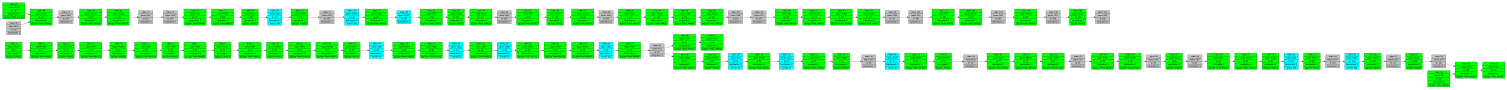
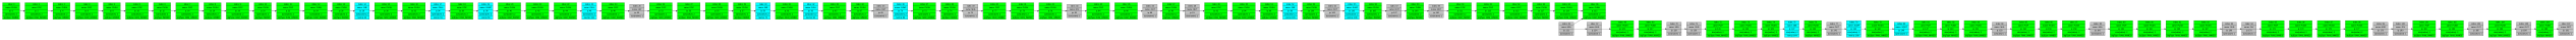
  digraph {
    fontname="Liberation Sans"
    rankdir=LR
    node [fillcolor=green fontname="Liberation Sans" shape=record style=filled]
    edge [fontname="Liberation Sans" weight=100]
    n1 [label="<index> index: 0|<name>name: PUSH|<nativeIp>ip: 0 | <size> size(native): 2 | argType: IMMED"]
    n2 [label="<index> index: 1|<name>name: POP|<nativeIp>ip: 2 | <size> size(native): 2 | argType: RAM_IMMED"]
    n3 [label="<index> index: 2|<name>name: PUSH|<nativeIp>ip: 4 | <size> size(native): 2 | argType: IMMED"]
    n4 [label="<index> index: 3|<name>name: POP|<nativeIp>ip: 6 | <size> size(native): 2 | argType: RAM_IMMED"]
    n5 [label="<index> index: 4|<name>name: PUSH|<nativeIp>ip: 8 | <size> size(native): 2 | argType: IMMED"]
    n6 [label="<index> index: 5|<name>name: POP|<nativeIp>ip: 10 | <size> size(native): 2 | argType: RAM_IMMED"]
    n7 [label="<index> index: 6|<name>name: PUSH|<nativeIp>ip: 12 | <size> size(native): 2 | argType: IMMED"]
    n8 [label="<index> index: 7|<name>name: POP|<nativeIp>ip: 14 | <size> size(native): 2 | argType: RAM_IMMED"]
    n9 [label="<index> index: 8|<name>name: PUSH|<nativeIp>ip: 16 | <size> size(native): 2 | argType: IMMED"]
    n10 [label="<index> index: 9|<name>name: POP|<nativeIp>ip: 18 | <size> size(native): 2 | argType: RAM_IMMED"]
    n11 [label="<index> index: 10|<name>name: PUSH|<nativeIp>ip: 20 | <size> size(native): 2 | argType: IMMED"]
    n12 [label="<index> index: 11|<name>name: POP|<nativeIp>ip: 22 | <size> size(native): 2 | argType: RAM_IMMED"]
    n13 [label="<index> index: 12|<name>name: PUSH|<nativeIp>ip: 24 | <size> size(native): 2 | argType: RAM_IMMED"]
    n14 [label="<index> index: 13|<name>name: PUSH|<nativeIp>ip: 26 | <size> size(native): 2 | argType: IMMED"]
    n15 [fillcolor=cyan label="<index> index: 14|<name>name: JNE|<nativeIp>ip: 28 | <size> size(native): 2 | next ip: 40"]
    n16 [label="<index> index: 15|<name>name: PUSH|<nativeIp>ip: 30 | <size> size(native): 2 | argType: RAM_IMMED"]
    n17 [label="<index> index: 16|<name>name: PUSH|<nativeIp>ip: 32 | <size> size(native): 2 | argType: RAM_IMMED"]
    n18 [fillcolor=cyan label="<index> index: 17|<name>name: CALL|<nativeIp>ip: 34 | <size> size(native): 2 | next ip: 51"]
    n19 [label="<index> index: 18|<name>name: POP|<nativeIp>ip: 36 | <size> size(native): 2 | argType: RAM_IMMED"]
    n20 [fillcolor=cyan label="<index> index: 19|<name>name: JUMP|<nativeIp>ip: 38 | <size> size(native): 2 | next ip: 50"]
    n21 [label="<index> index: 20|<name>name: PUSH|<nativeIp>ip: 40 | <size> size(native): 2 | argType: RAM_IMMED"]
    n22 [label="<index> index: 21|<name>name: PUSH|<nativeIp>ip: 42 | <size> size(native): 2 | argType: RAM_IMMED"]
    n23 [label="<index> index: 22|<name>name: PUSH|<nativeIp>ip: 44 | <size> size(native): 2 | argType: RAM_IMMED"]
    n24 [fillcolor=cyan label="<index> index: 23|<name>name: CALL|<nativeIp>ip: 46 | <size> size(native): 2 | next ip: 111"]
    n25 [label="<index> index: 24|<name>name: POP|<nativeIp>ip: 48 | <size> size(native): 2 | argType: RAM_IMMED"]
    n26 [fillcolor=gray label="<index> index: 25|<name>name: HLT|<nativeIp>ip: 50 | <size> size(native): 1 "]
    n27 [label="<index> index: 26|<name>name: POP|<nativeIp>ip: 51 | <size> size(native): 2 | argType: RAM_IMMED"]
    n28 [label="<index> index: 27|<name>name: POP|<nativeIp>ip: 53 | <size> size(native): 2 | argType: RAM_IMMED"]
    n29 [label="<index> index: 28|<name>name: PUSH|<nativeIp>ip: 55 | <size> size(native): 2 | argType: RAM_IMMED"]
    n30 [label="<index> index: 29|<name>name: PUSH|<nativeIp>ip: 57 | <size> size(native): 2 | argType: IMMED"]
    n31 [fillcolor=cyan label="<index> index: 30|<name>name: JNE|<nativeIp>ip: 59 | <size> size(native): 2 | next ip: 72"]
    n32 [label="<index> index: 31|<name>name: PUSH|<nativeIp>ip: 61 | <size> size(native): 2 | argType: RAM_IMMED"]
    n33 [fillcolor=cyan label="<index> index: 32|<name>name: CALL|<nativeIp>ip: 63 | <size> size(native): 2 | next ip: 92"]
    n34 [label="<index> index: 33|<name>name: POP|<nativeIp>ip: 65 | <size> size(native): 2 | argType: RAM_IMMED"]
    n35 [label="<index> index: 34|<name>name: PUSH|<nativeIp>ip: 67 | <size> size(native): 2 | argType: IMMED"]
    n36 [fillcolor=gray label="<index> index: 35|<name>name: RET|<nativeIp>ip: 69 | <size> size(native): 1 "]
    n37 [fillcolor=cyan label="<index> index: 36|<name>name: JUMP|<nativeIp>ip: 70 | <size> size(native): 2 | next ip: 86"]
    n38 [label="<index> index: 37|<name>name: PUSH|<nativeIp>ip: 72 | <size> size(native): 2 | argType: RAM_IMMED"]
    n39 [label="<index> index: 38|<name>name: PUSH|<nativeIp>ip: 74 | <size> size(native): 2 | argType: IMMED"]
    n40 [fillcolor=gray label="<index> index: 39|<name>name: MUL|<nativeIp>ip: 76 | <size> size(native): 1 "]
    n41 [label="<index> index: 40|<name>name: POP|<nativeIp>ip: 77 | <size> size(native): 2 | argType: RAM_IMMED"]
    n42 [label="<index> index: 41|<name>name: PUSH|<nativeIp>ip: 79 | <size> size(native): 2 | argType: RAM_IMMED"]
    n43 [label="<index> index: 42|<name>name: PUSH|<nativeIp>ip: 81 | <size> size(native): 2 | argType: RAM_IMMED"]
    n44 [fillcolor=gray label="<index> index: 43|<name>name: DIV|<nativeIp>ip: 83 | <size> size(native): 1 "]
    n45 [label="<index> index: 44|<name>name: POP|<nativeIp>ip: 84 | <size> size(native): 2 | argType: RAM_IMMED"]
    n46 [label="<index> index: 45|<name>name: PUSH|<nativeIp>ip: 86 | <size> size(native): 2 | argType: RAM_IMMED"]
    n47 [fillcolor=gray label="<index> index: 46|<name>name: OUT|<nativeIp>ip: 88 | <size> size(native): 1 "]
    n48 [label="<index> index: 47|<name>name: PUSH|<nativeIp>ip: 89 | <size> size(native): 2 | argType: IMMED"]
    n49 [fillcolor=gray label="<index> index: 48|<name>name: RET|<nativeIp>ip: 91 | <size> size(native): 1 "]
    n50 [label="<index> index: 49|<name>name: POP|<nativeIp>ip: 92 | <size> size(native): 2 | argType: RAM_IMMED"]
    n51 [label="<index> index: 50|<name>name: PUSH|<nativeIp>ip: 94 | <size> size(native): 2 | argType: RAM_IMMED"]
    n52 [label="<index> index: 51|<name>name: PUSH|<nativeIp>ip: 96 | <size> size(native): 2 | argType: IMMED"]
    n53 [fillcolor=cyan label="<index> index: 52|<name>name: JNE|<nativeIp>ip: 98 | <size> size(native): 2 | next ip: 105"]
    n54 [label="<index> index: 53|<name>name: PUSH|<nativeIp>ip: 100 | <size> size(native): 2 | argType: IMMED"]
    n55 [fillcolor=gray label="<index> index: 54|<name>name: OUT|<nativeIp>ip: 102 | <size> size(native): 1 "]
    n56 [fillcolor=cyan label="<index> index: 55|<name>name: JUMP|<nativeIp>ip: 103 | <size> size(native): 2 | next ip: 108"]
    n57 [label="<index> index: 56|<name>name: PUSH|<nativeIp>ip: 105 | <size> size(native): 2 | argType: IMMED"]
    n58 [fillcolor=gray label="<index> index: 57|<name>name: OUT|<nativeIp>ip: 107 | <size> size(native): 1 "]
    n59 [label="<index> index: 58|<name>name: PUSH|<nativeIp>ip: 108 | <size> size(native): 2 | argType: IMMED"]
    n60 [fillcolor=gray label="<index> index: 59|<name>name: RET|<nativeIp>ip: 110 | <size> size(native): 1 "]
    n61 [label="<index> index: 60|<name>name: POP|<nativeIp>ip: 111 | <size> size(native): 2 | argType: RAM_IMMED"]
    n62 [label="<index> index: 61|<name>name: POP|<nativeIp>ip: 113 | <size> size(native): 2 | argType: RAM_IMMED"]
    n63 [label="<index> index: 62|<name>name: POP|<nativeIp>ip: 115 | <size> size(native): 2 | argType: RAM_IMMED"]
+   n64 [label="<index> index: 63|<name>name: PUSH|<nativeIp>ip: 117 | <size> size(native): 2 | argType: IMMED"]
    n65 [label="<index> index: 64|<name>name: PUSH|<nativeIp>ip: 119 | <size> size(native): 2 | argType: RAM_IMMED"]
    n66 [label="<index> index: 66|<name>name: PUSH|<nativeIp>ip: 122 | <size> size(native): 2 | argType: RAM_IMMED"]
    n67 [fillcolor=gray label="<index> index: 65|<name>name: MUL|<nativeIp>ip: 121 | <size> size(native): 1 "]
    n68 [fillcolor=gray label="<index> index: 67|<name>name: MUL|<nativeIp>ip: 124 | <size> size(native): 1 "]
    n69 [label="<index> index: 68|<name>name: PUSH|<nativeIp>ip: 125 | <size> size(native): 2 | argType: RAM_IMMED"]
    n70 [label="<index> index: 69|<name>name: PUSH|<nativeIp>ip: 127 | <size> size(native): 2 | argType: RAM_IMMED"]
    n71 [fillcolor=gray label="<index> index: 70|<name>name: MUL|<nativeIp>ip: 129 | <size> size(native): 1 "]
    n72 [fillcolor=gray label="<index> index: 71|<name>name: SUB|<nativeIp>ip: 130 | <size> size(native): 1 "]
    n73 [label="<index> index: 72|<name>name: POP|<nativeIp>ip: 131 | <size> size(native): 2 | argType: RAM_IMMED"]
    n74 [label="<index> index: 73|<name>name: PUSH|<nativeIp>ip: 133 | <size> size(native): 2 | argType: RAM_IMMED"]
    n75 [label="<index> index: 74|<name>name: PUSH|<nativeIp>ip: 135 | <size> size(native): 2 | argType: IMMED"]
    n76 [fillcolor=cyan label="<index> index: 75|<name>name: JBE|<nativeIp>ip: 137 | <size> size(native): 2 | next ip: 144"]
    n77 [label="<index> index: 76|<name>name: PUSH|<nativeIp>ip: 139 | <size> size(native): 2 | argType: IMMED"]
    n78 [fillcolor=gray label="<index> index: 77|<name>name: OUT|<nativeIp>ip: 141 | <size> size(native): 1 "]
    n79 [fillcolor=cyan label="<index> index: 78|<name>name: JUMP|<nativeIp>ip: 142 | <size> size(native): 2 | next ip: 189"]
    n80 [label="<index> index: 79|<name>name: PUSH|<nativeIp>ip: 144 | <size> size(native): 2 | argType: RAM_IMMED"]
    n81 [fillcolor=cyan label="<index> index: 80|<name>name: SQRT|<nativeIp>ip: 146 | <size> size(native): 1 "]
    n82 [label="<index> index: 81|<name>name: POP|<nativeIp>ip: 147 | <size> size(native): 2 | argType: RAM_IMMED"]
    n83 [label="<index> index: 82|<name>name: PUSH|<nativeIp>ip: 149 | <size> size(native): 2 | argType: IMMED"]
    n84 [label="<index> index: 83|<name>name: PUSH|<nativeIp>ip: 151 | <size> size(native): 2 | argType: RAM_IMMED"]
    n85 [fillcolor=gray label="<index> index: 84|<name>name: MUL|<nativeIp>ip: 153 | <size> size(native): 1 "]
    n86 [label="<index> index: 85|<name>name: POP|<nativeIp>ip: 154 | <size> size(native): 2 | argType: RAM_IMMED"]
    n87 [label="<index> index: 86|<name>name: PUSH|<nativeIp>ip: 156 | <size> size(native): 2 | argType: IMMED"]
    n88 [label="<index> index: 87|<name>name: PUSH|<nativeIp>ip: 158 | <size> size(native): 2 | argType: RAM_IMMED"]
    n89 [fillcolor=gray label="<index> index: 88|<name>name: MUL|<nativeIp>ip: 160 | <size> size(native): 1 "]
    n90 [label="<index> index: 89|<name>name: POP|<nativeIp>ip: 161 | <size> size(native): 2 | argType: RAM_IMMED"]
    n91 [label="<index> index: 90|<name>name: PUSH|<nativeIp>ip: 163 | <size> size(native): 2 | argType: RAM_IMMED"]
    n92 [label="<index> index: 91|<name>name: PUSH|<nativeIp>ip: 165 | <size> size(native): 2 | argType: RAM_IMMED"]
    n93 [label="<index> index: 92|<name>name: PUSH|<nativeIp>ip: 167 | <size> size(native): 2 | argType: RAM_IMMED"]
    n94 [fillcolor=gray label="<index> index: 93|<name>name: SUB|<nativeIp>ip: 169 | <size> size(native): 1 "]
    n95 [fillcolor=gray label="<index> index: 94|<name>name: DIV|<nativeIp>ip: 170 | <size> size(native): 1 "]
    n96 [label="<index> index: 95|<name>name: POP|<nativeIp>ip: 171 | <size> size(native): 2 | argType: RAM_IMMED"]
    n97 [label="<index> index: 96|<name>name: PUSH|<nativeIp>ip: 173 | <size> size(native): 2 | argType: RAM_IMMED"]
    n98 [label="<index> index: 97|<name>name: PUSH|<nativeIp>ip: 175 | <size> size(native): 2 | argType: RAM_IMMED"]
    n99 [label="<index> index: 98|<name>name: PUSH|<nativeIp>ip: 177 | <size> size(native): 2 | argType: RAM_IMMED"]
    n100 [fillcolor=gray label="<index> index: 99|<name>name: ADD|<nativeIp>ip: 179 | <size> size(native): 1 "]
    n101 [fillcolor=gray label="<index> index: 100|<name>name: DIV|<nativeIp>ip: 180 | <size> size(native): 1 "]
    n102 [label="<index> index: 101|<name>name: POP|<nativeIp>ip: 181 | <size> size(native): 2 | argType: RAM_IMMED"]
    n103 [label="<index> index: 102|<name>name: PUSH|<nativeIp>ip: 183 | <size> size(native): 2 | argType: RAM_IMMED"]
    n104 [fillcolor=gray label="<index> index: 103|<name>name: OUT|<nativeIp>ip: 185 | <size> size(native): 1 "]
    n105 [label="<index> index: 104|<name>name: PUSH|<nativeIp>ip: 186 | <size> size(native): 2 | argType: RAM_IMMED"]
    n106 [fillcolor=gray label="<index> index: 105|<name>name: OUT|<nativeIp>ip: 188 | <size> size(native): 1 "]
    n107 [label="<index> index: 106|<name>name: PUSH|<nativeIp>ip: 189 | <size> size(native): 2 | argType: IMMED"]
    n108 [fillcolor=gray label="<index> index: 107|<name>name: RET|<nativeIp>ip: 191 | <size> size(native): 1 "]
    n1 -> n2
    n2 -> n3
    n3 -> n4
    n4 -> n5
    n5 -> n6
    n6 -> n7
    n7 -> n8
    n8 -> n9
    n9 -> n10
    n10 -> n11
    n11 -> n12
    n12 -> n13
    n13 -> n14
    n14 -> n15
    n15 -> n16
    n16 -> n17
    n17 -> n18
    n18 -> n19
    n19 -> n20
    n20 -> n21
    n21 -> n22
    n22 -> n23
    n23 -> n24
    n24 -> n25
    n25 -> n26
    n26 -> n27
    n27 -> n28
-   n26 -> n29
+   n28 -> n29
    n29 -> n30
    n30 -> n31
    n31 -> n32
    n32 -> n33
    n33 -> n34
    n34 -> n35
    n35 -> n36
    n36 -> n37
    n37 -> n38
    n38 -> n39
    n39 -> n40
    n40 -> n41
    n41 -> n42
    n42 -> n43
    n43 -> n44
    n44 -> n45
    n45 -> n46
    n46 -> n47
    n47 -> n48
    n48 -> n49
    n49 -> n50
    n50 -> n51
    n51 -> n52
    n52 -> n53
    n53 -> n54
    n54 -> n55
    n55 -> n56
    n56 -> n57
    n57 -> n58
    n58 -> n59
    n59 -> n60
-   n60 -> n62
+   n60 -> n61
    n61 -> n62
    n62 -> n63
+   n63 -> n64
+   n64 -> n65
    n65 -> n66
-   n66 -> n68
+   n67 -> n68
    n67 -> n66
    n68 -> n69
    n69 -> n70
    n70 -> n71
    n71 -> n72
    n72 -> n73
    n73 -> n74
    n74 -> n75
    n75 -> n76
    n76 -> n77
    n77 -> n78
    n78 -> n79
    n79 -> n80
    n80 -> n81
    n81 -> n82
    n82 -> n83
    n83 -> n84
    n84 -> n85
    n85 -> n86
    n86 -> n87
    n87 -> n88
    n88 -> n89
    n89 -> n90
    n90 -> n91
    n91 -> n92
    n92 -> n93
    n93 -> n94
    n94 -> n95
    n95 -> n96
    n96 -> n97
    n97 -> n98
    n98 -> n99
    n99 -> n100
    n100 -> n101
    n101 -> n102
    n102 -> n103
    n103 -> n104
    n104 -> n105
    n105 -> n106
    n106 -> n107
    n107 -> n108
  }
